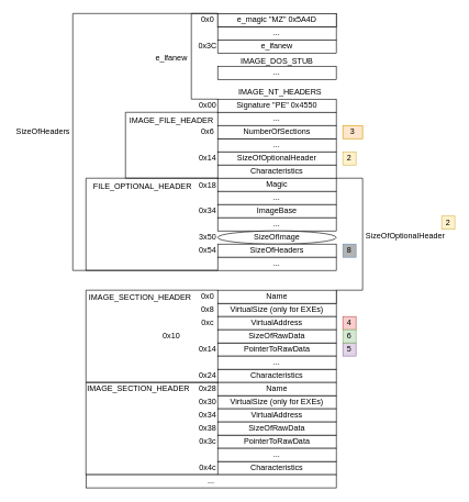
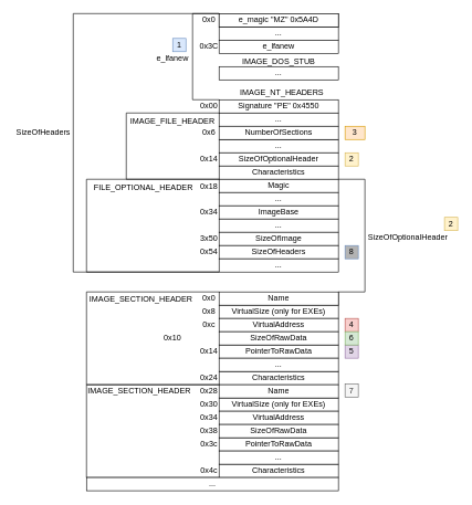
  <mxCell id="0" />
  <mxCell id="1" parent="0" />
  <mxCell id="2" value="Signature &quot;PE&quot; 0x4550" style="rounded=0;whiteSpace=wrap;html=1;" vertex="1" parent="1"><mxGeometry x="330" y="150" width="180" height="20" as="geometry" /></mxCell>
  <mxCell id="3" value="..." style="rounded=0;whiteSpace=wrap;html=1;" vertex="1" parent="1"><mxGeometry x="330" y="170" width="180" height="20" as="geometry" /></mxCell>
  <mxCell id="4" value="0x18" style="text;html=1;strokeColor=none;fillColor=none;align=center;verticalAlign=middle;whiteSpace=wrap;rounded=0;" vertex="1" parent="1"><mxGeometry x="300" y="268.5" width="30" height="25" as="geometry" /></mxCell>
  <mxCell id="5" value="e_lfanew" style="text;html=1;strokeColor=none;fillColor=none;align=center;verticalAlign=middle;whiteSpace=wrap;rounded=0;" vertex="1" parent="1"><mxGeometry x="230" y="77.5" width="60" height="20" as="geometry" /></mxCell>
  <mxCell id="6" value="" style="rounded=0;whiteSpace=wrap;html=1;" vertex="1" parent="1"><mxGeometry x="330" y="20" width="180" height="20" as="geometry" /></mxCell>
  <mxCell id="7" value="..." style="rounded=0;whiteSpace=wrap;html=1;" vertex="1" parent="1"><mxGeometry x="330" y="40" width="180" height="20" as="geometry" /></mxCell>
  <mxCell id="8" value="e_lfanew" style="rounded=0;whiteSpace=wrap;html=1;" vertex="1" parent="1"><mxGeometry x="330" y="60" width="180" height="20" as="geometry" /></mxCell>
  <mxCell id="9" value="0x3C" style="text;html=1;strokeColor=none;fillColor=none;align=center;verticalAlign=middle;whiteSpace=wrap;rounded=0;" vertex="1" parent="1"><mxGeometry x="300" y="57.5" width="30" height="25" as="geometry" /></mxCell>
  <mxCell id="10" value="e_magic &quot;MZ&quot; 0x5A4D" style="rounded=0;whiteSpace=wrap;html=1;" vertex="1" parent="1"><mxGeometry x="330" y="20" width="180" height="20" as="geometry" /></mxCell>
  <mxCell id="11" value="0x0" style="text;html=1;strokeColor=none;fillColor=none;align=center;verticalAlign=middle;whiteSpace=wrap;rounded=0;" vertex="1" parent="1"><mxGeometry x="300" y="20" width="30" height="20" as="geometry" /></mxCell>
  <mxCell id="12" value="IMAGE_NT_HEADERS" style="text;html=1;strokeColor=none;fillColor=none;align=center;verticalAlign=middle;whiteSpace=wrap;rounded=0;" vertex="1" parent="1"><mxGeometry x="365" y="130" width="120" height="18" as="geometry" /></mxCell>
  <mxCell id="13" value="" style="endArrow=none;html=1;rounded=0;exitX=0;exitY=0;exitDx=0;exitDy=0;entryX=0;entryY=0;entryDx=0;entryDy=0;" edge="1" parent="1" source="10" target="2"><mxGeometry width="50" height="50" relative="1" as="geometry"><mxPoint x="520" y="210" as="sourcePoint" /><mxPoint x="330" y="110" as="targetPoint" /><Array as="points"><mxPoint x="290" y="20" /><mxPoint x="290" y="150" /></Array></mxGeometry></mxCell>
  <mxCell id="14" value="IMAGE_DOS_STUB" style="text;html=1;strokeColor=none;fillColor=none;align=center;verticalAlign=middle;whiteSpace=wrap;rounded=0;" vertex="1" parent="1"><mxGeometry x="355" y="77.5" width="130" height="30" as="geometry" /></mxCell>
  <mxCell id="15" value="..." style="rounded=0;whiteSpace=wrap;html=1;" vertex="1" parent="1"><mxGeometry x="330" y="100" width="180" height="20" as="geometry" /></mxCell>
  <mxCell id="16" value="0x00" style="text;html=1;strokeColor=none;fillColor=none;align=center;verticalAlign=middle;whiteSpace=wrap;rounded=0;" vertex="1" parent="1"><mxGeometry x="300" y="150" width="30" height="20" as="geometry" /></mxCell>
  <mxCell id="17" value="..." style="rounded=0;whiteSpace=wrap;html=1;" vertex="1" parent="1"><mxGeometry x="330" y="210" width="180" height="20" as="geometry" /></mxCell>
  <mxCell id="18" value="NumberOfSections" style="rounded=0;whiteSpace=wrap;html=1;" vertex="1" parent="1"><mxGeometry x="330" y="190" width="180" height="20" as="geometry" /></mxCell>
  <mxCell id="19" value="SizeOfOptionalHeader" style="rounded=0;whiteSpace=wrap;html=1;" vertex="1" parent="1"><mxGeometry x="330" y="230" width="180" height="20" as="geometry" /></mxCell>
  <mxCell id="20" value="Characteristics" style="rounded=0;whiteSpace=wrap;html=1;" vertex="1" parent="1"><mxGeometry x="330" y="250" width="180" height="20" as="geometry" /></mxCell>
  <mxCell id="21" value="" style="endArrow=none;html=1;rounded=0;exitX=0;exitY=0;exitDx=0;exitDy=0;entryX=0;entryY=1;entryDx=0;entryDy=0;" edge="1" parent="1" target="20"><mxGeometry width="50" height="50" relative="1" as="geometry"><mxPoint x="330" y="170" as="sourcePoint" /><mxPoint x="330" y="300" as="targetPoint" /><Array as="points"><mxPoint x="190" y="170" /><mxPoint x="190" y="270" /></Array></mxGeometry></mxCell>
  <mxCell id="22" value="IMAGE_FILE_HEADER" style="text;html=1;strokeColor=none;fillColor=none;align=center;verticalAlign=middle;whiteSpace=wrap;rounded=0;" vertex="1" parent="1"><mxGeometry x="195" y="170" width="130" height="25" as="geometry" /></mxCell>
  <mxCell id="23" value="0x6" style="text;html=1;strokeColor=none;fillColor=none;align=center;verticalAlign=middle;whiteSpace=wrap;rounded=0;" vertex="1" parent="1"><mxGeometry x="300" y="190" width="30" height="20" as="geometry" /></mxCell>
  <mxCell id="24" value="0x14" style="text;html=1;strokeColor=none;fillColor=none;align=center;verticalAlign=middle;whiteSpace=wrap;rounded=0;" vertex="1" parent="1"><mxGeometry x="300" y="230" width="30" height="20" as="geometry" /></mxCell>
  <mxCell id="25" value="Magic" style="rounded=0;whiteSpace=wrap;html=1;" vertex="1" parent="1"><mxGeometry x="330" y="270" width="180" height="20" as="geometry" /></mxCell>
  <mxCell id="26" value="" style="endArrow=none;html=1;rounded=0;exitX=0;exitY=0;exitDx=0;exitDy=0;entryX=0;entryY=1;entryDx=0;entryDy=0;" edge="1" parent="1" target="33"><mxGeometry width="50" height="50" relative="1" as="geometry"><mxPoint x="330" y="270" as="sourcePoint" /><mxPoint x="330" y="610.5" as="targetPoint" /><Array as="points"><mxPoint y="270" x="130" /><mxPoint y="410" x="130" /></Array></mxGeometry></mxCell>
  <mxCell id="27" value="FILE_OPTIONAL_HEADER" style="text;html=1;strokeColor=none;fillColor=none;align=center;verticalAlign=middle;whiteSpace=wrap;rounded=0;" vertex="1" parent="1"><mxGeometry x="136" y="270" width="160" height="25" as="geometry" /></mxCell>
  <mxCell id="28" value="..." style="rounded=0;whiteSpace=wrap;html=1;" vertex="1" parent="1"><mxGeometry x="330" y="290" width="180" height="20" as="geometry" /></mxCell>
  <mxCell id="29" value="ImageBase" style="rounded=0;whiteSpace=wrap;html=1;" vertex="1" parent="1"><mxGeometry x="330" y="310" width="180" height="20" as="geometry" /></mxCell>
  <mxCell id="30" value="..." style="rounded=0;whiteSpace=wrap;html=1;" vertex="1" parent="1"><mxGeometry x="330" y="330" width="180" height="20" as="geometry" /></mxCell>
- <mxCell id="31" value="SizeOfImage" style="ellipse;whiteSpace=wrap;html=1;" vertex="1" parent="1"><mxGeometry x="330" y="350" width="180" height="20" as="geometry" /></mxCell>
+ <mxCell id="31" value="SizeOfImage" style="rounded=0;whiteSpace=wrap;html=1;" vertex="1" parent="1"><mxGeometry x="330" y="350" width="180" height="20" as="geometry" /></mxCell>
  <mxCell id="32" value="SizeOfHeaders" style="rounded=0;whiteSpace=wrap;html=1;" vertex="1" parent="1"><mxGeometry x="330" y="370" width="180" height="20" as="geometry" /></mxCell>
  <mxCell id="33" value="..." style="rounded=0;whiteSpace=wrap;html=1;" vertex="1" parent="1"><mxGeometry x="330" y="390" width="180" height="20" as="geometry" /></mxCell>
+ <mxCell id="34" value="1" style="text;html=1;strokeColor=#6c8ebf;fillColor=#dae8fc;align=center;verticalAlign=middle;whiteSpace=wrap;rounded=0;" vertex="1" parent="1"><mxGeometry x="260" y="57.5" width="20" height="20" as="geometry" /></mxCell>
  <mxCell id="35" value="0x34" style="text;html=1;strokeColor=none;fillColor=none;align=center;verticalAlign=middle;whiteSpace=wrap;rounded=0;" vertex="1" parent="1"><mxGeometry x="300" y="307.5" width="30" height="25" as="geometry" /></mxCell>
  <mxCell id="36" value="3x50" style="text;html=1;strokeColor=none;fillColor=none;align=center;verticalAlign=middle;whiteSpace=wrap;rounded=0;" vertex="1" parent="1"><mxGeometry x="300" y="347.5" width="30" height="25" as="geometry" /></mxCell>
  <mxCell id="37" value="0x54" style="text;html=1;strokeColor=none;fillColor=none;align=center;verticalAlign=middle;whiteSpace=wrap;rounded=0;" vertex="1" parent="1"><mxGeometry x="300" y="367.5" width="30" height="25" as="geometry" /></mxCell>
  <mxCell id="38" value="2" style="text;html=1;strokeColor=#d6b656;fillColor=#fff2cc;align=center;verticalAlign=middle;whiteSpace=wrap;rounded=0;" vertex="1" parent="1"><mxGeometry x="520" y="230" width="20" height="20" as="geometry" /></mxCell>
  <mxCell id="39" value="" style="endArrow=none;html=1;rounded=0;exitX=1;exitY=1;exitDx=0;exitDy=0;entryX=1;entryY=0;entryDx=0;entryDy=0;edgeStyle=orthogonalEdgeStyle;" edge="1" parent="1" source="20" target="42"><mxGeometry width="50" height="50" relative="1" as="geometry"><mxPoint x="470" y="200" as="sourcePoint" /><mxPoint x="520" y="150" as="targetPoint" /><Array as="points"><mxPoint x="550" y="270" /><mxPoint x="550" y="440" /></Array></mxGeometry></mxCell>
  <mxCell id="40" value="SizeOfOptionalHeader" style="text;html=1;strokeColor=none;fillColor=none;align=center;verticalAlign=middle;whiteSpace=wrap;rounded=0;" vertex="1" parent="1"><mxGeometry x="550" y="347.5" width="130" height="20" as="geometry" /></mxCell>
  <mxCell id="41" value="2" style="text;html=1;strokeColor=#d6b656;fillColor=#fff2cc;align=center;verticalAlign=middle;whiteSpace=wrap;rounded=0;" vertex="1" parent="1"><mxGeometry x="670" y="327.5" width="20" height="20" as="geometry" /></mxCell>
  <mxCell id="42" value="VirtualSize (only for EXEs)" style="rounded=0;whiteSpace=wrap;html=1;" vertex="1" parent="1"><mxGeometry x="330" y="460" width="180" height="20" as="geometry" /></mxCell>
  <mxCell id="43" value="VirtualAddress" style="rounded=0;whiteSpace=wrap;html=1;" vertex="1" parent="1"><mxGeometry x="330" y="480" width="180" height="20" as="geometry" /></mxCell>
  <mxCell id="44" value="IMAGE_SECTION_HEADER" style="text;html=1;strokeColor=none;fillColor=none;align=center;verticalAlign=middle;whiteSpace=wrap;rounded=0;" vertex="1" parent="1"><mxGeometry x="135" y="442" width="155" height="18" as="geometry" /></mxCell>
  <mxCell id="45" value="0xc" style="text;html=1;strokeColor=none;fillColor=none;align=center;verticalAlign=middle;whiteSpace=wrap;rounded=0;" vertex="1" parent="1"><mxGeometry x="300" y="480" width="30" height="20" as="geometry" /></mxCell>
  <mxCell id="46" value="PointerToRawData" style="rounded=0;whiteSpace=wrap;html=1;" vertex="1" parent="1"><mxGeometry x="330" y="520" width="180" height="20" as="geometry" /></mxCell>
  <mxCell id="47" value="SizeOfRawData" style="rounded=0;whiteSpace=wrap;html=1;" vertex="1" parent="1"><mxGeometry x="330" y="500" width="180" height="20" as="geometry" /></mxCell>
  <mxCell id="48" value="Characteristics" style="rounded=0;whiteSpace=wrap;html=1;" vertex="1" parent="1"><mxGeometry x="330" y="560" width="180" height="20" as="geometry" /></mxCell>
  <mxCell id="49" value="0x10" style="text;html=1;strokeColor=none;fillColor=none;align=center;verticalAlign=middle;whiteSpace=wrap;rounded=0;" vertex="1" parent="1"><mxGeometry x="245" y="500" width="30" height="20" as="geometry" /></mxCell>
  <mxCell id="50" value="3" style="text;html=1;strokeColor=#d79b00;fillColor=#ffe6cc;align=center;verticalAlign=middle;whiteSpace=wrap;rounded=0;" vertex="1" parent="1"><mxGeometry x="520" y="190" width="30" height="20" as="geometry" /></mxCell>
  <mxCell id="51" value="4" style="text;html=1;strokeColor=#b85450;fillColor=#f8cecc;align=center;verticalAlign=middle;whiteSpace=wrap;rounded=0;" vertex="1" parent="1"><mxGeometry x="520" y="480" width="20" height="20" as="geometry" /></mxCell>
  <mxCell id="52" value="0x14" style="text;html=1;strokeColor=none;fillColor=none;align=center;verticalAlign=middle;whiteSpace=wrap;rounded=0;" vertex="1" parent="1"><mxGeometry x="300" y="520" width="30" height="20" as="geometry" /></mxCell>
  <mxCell id="53" value="..." style="rounded=0;whiteSpace=wrap;html=1;" vertex="1" parent="1"><mxGeometry x="330" y="540" width="180" height="20" as="geometry" /></mxCell>
  <mxCell id="54" value="0x0" style="text;html=1;strokeColor=none;fillColor=none;align=center;verticalAlign=middle;whiteSpace=wrap;rounded=0;" vertex="1" parent="1"><mxGeometry x="300" y="440" width="30" height="20" as="geometry" /></mxCell>
  <mxCell id="55" value="Name" style="rounded=0;whiteSpace=wrap;html=1;" vertex="1" parent="1"><mxGeometry x="330" y="440" width="180" height="20" as="geometry" /></mxCell>
  <mxCell id="56" value="0x8" style="text;html=1;strokeColor=none;fillColor=none;align=center;verticalAlign=middle;whiteSpace=wrap;rounded=0;" vertex="1" parent="1"><mxGeometry x="300" y="460" width="30" height="20" as="geometry" /></mxCell>
  <mxCell id="57" value="0x24" style="text;html=1;strokeColor=none;fillColor=none;align=center;verticalAlign=middle;whiteSpace=wrap;rounded=0;" vertex="1" parent="1"><mxGeometry x="300" y="560" width="30" height="20" as="geometry" /></mxCell>
  <mxCell id="58" value="5" style="text;html=1;strokeColor=#9673a6;fillColor=#e1d5e7;align=center;verticalAlign=middle;whiteSpace=wrap;rounded=0;" vertex="1" parent="1"><mxGeometry x="520" y="520" width="20" height="20" as="geometry" /></mxCell>
  <mxCell id="59" value="6" style="text;html=1;strokeColor=#82b366;fillColor=#d5e8d4;align=center;verticalAlign=middle;whiteSpace=wrap;rounded=0;" vertex="1" parent="1"><mxGeometry x="520" y="500" width="20" height="20" as="geometry" /></mxCell>
  <mxCell id="60" value="VirtualSize (only for EXEs)" style="rounded=0;whiteSpace=wrap;html=1;" vertex="1" parent="1"><mxGeometry x="330" y="600" width="180" height="20" as="geometry" /></mxCell>
  <mxCell id="61" value="VirtualAddress" style="rounded=0;whiteSpace=wrap;html=1;" vertex="1" parent="1"><mxGeometry x="330" y="620" width="180" height="20" as="geometry" /></mxCell>
  <mxCell id="62" value="0x34" style="text;html=1;strokeColor=none;fillColor=none;align=center;verticalAlign=middle;whiteSpace=wrap;rounded=0;" vertex="1" parent="1"><mxGeometry x="300" y="620" width="30" height="20" as="geometry" /></mxCell>
  <mxCell id="63" value="PointerToRawData" style="rounded=0;whiteSpace=wrap;html=1;" vertex="1" parent="1"><mxGeometry x="330" y="660" width="180" height="20" as="geometry" /></mxCell>
  <mxCell id="64" value="SizeOfRawData" style="rounded=0;whiteSpace=wrap;html=1;" vertex="1" parent="1"><mxGeometry x="330" y="640" width="180" height="20" as="geometry" /></mxCell>
  <mxCell id="65" value="Characteristics" style="rounded=0;whiteSpace=wrap;html=1;" vertex="1" parent="1"><mxGeometry x="330" y="700" width="180" height="20" as="geometry" /></mxCell>
  <mxCell id="66" value="0x38" style="text;html=1;strokeColor=none;fillColor=none;align=center;verticalAlign=middle;whiteSpace=wrap;rounded=0;" vertex="1" parent="1"><mxGeometry x="300" y="640" width="30" height="20" as="geometry" /></mxCell>
  <mxCell id="67" value="0x3c" style="text;html=1;strokeColor=none;fillColor=none;align=center;verticalAlign=middle;whiteSpace=wrap;rounded=0;" vertex="1" parent="1"><mxGeometry x="300" y="660" width="30" height="20" as="geometry" /></mxCell>
  <mxCell id="68" value="..." style="rounded=0;whiteSpace=wrap;html=1;" vertex="1" parent="1"><mxGeometry x="330" y="680" width="180" height="20" as="geometry" /></mxCell>
  <mxCell id="69" value="0x28" style="text;html=1;strokeColor=none;fillColor=none;align=center;verticalAlign=middle;whiteSpace=wrap;rounded=0;" vertex="1" parent="1"><mxGeometry x="300" y="580" width="30" height="20" as="geometry" /></mxCell>
  <mxCell id="70" value="Name" style="rounded=0;whiteSpace=wrap;html=1;" vertex="1" parent="1"><mxGeometry x="330" y="580" width="180" height="20" as="geometry" /></mxCell>
  <mxCell id="71" value="0x30" style="text;html=1;strokeColor=none;fillColor=none;align=center;verticalAlign=middle;whiteSpace=wrap;rounded=0;" vertex="1" parent="1"><mxGeometry x="300" y="600" width="30" height="20" as="geometry" /></mxCell>
  <mxCell id="72" value="0x4c" style="text;html=1;strokeColor=none;fillColor=none;align=center;verticalAlign=middle;whiteSpace=wrap;rounded=0;" vertex="1" parent="1"><mxGeometry x="300" y="700" width="30" height="20" as="geometry" /></mxCell>
  <mxCell id="73" value="" style="endArrow=none;html=1;rounded=0;exitX=0;exitY=0;exitDx=0;exitDy=0;entryX=0;entryY=1;entryDx=0;entryDy=0;" edge="1" parent="1"><mxGeometry width="50" height="50" relative="1" as="geometry"><mxPoint x="330" y="440" as="sourcePoint" /><mxPoint x="330" y="580" as="targetPoint" /><Array as="points"><mxPoint y="440" x="130" /><mxPoint y="580" x="130" /></Array></mxGeometry></mxCell>
  <mxCell id="74" value="" style="endArrow=none;html=1;rounded=0;exitX=0;exitY=0;exitDx=0;exitDy=0;entryX=0;entryY=1;entryDx=0;entryDy=0;" edge="1" parent="1"><mxGeometry width="50" height="50" relative="1" as="geometry"><mxPoint x="330" y="580" as="sourcePoint" /><mxPoint x="330" y="720" as="targetPoint" /><Array as="points"><mxPoint y="580" x="130" /><mxPoint y="720" x="130" /></Array></mxGeometry></mxCell>
  <mxCell id="75" value="IMAGE_SECTION_HEADER" style="text;html=1;strokeColor=none;fillColor=none;align=center;verticalAlign=middle;whiteSpace=wrap;rounded=0;" vertex="1" parent="1"><mxGeometry y="581" width="160" height="18" as="geometry" x="130" /></mxCell>
  <mxCell id="76" value="..." style="rounded=0;whiteSpace=wrap;html=1;" vertex="1" parent="1"><mxGeometry y="720" width="380" height="20" as="geometry" x="130" /></mxCell>
+ <mxCell id="77" value="7" style="text;html=1;strokeColor=#666666;fillColor=#f5f5f5;align=center;verticalAlign=middle;whiteSpace=wrap;rounded=0;fontColor=#333333;" vertex="1" parent="1"><mxGeometry x="520" y="579" width="20" height="20" as="geometry" /></mxCell>
  <mxCell id="78" value="8" style="text;html=1;strokeColor=#6c8ebf;fillColor=#B3B3B3;align=center;verticalAlign=middle;whiteSpace=wrap;rounded=0;" vertex="1" parent="1"><mxGeometry x="520" y="370" width="20" height="20" as="geometry" /></mxCell>
  <mxCell id="79" value="" style="endArrow=none;html=1;rounded=0;entryX=1;entryY=0;entryDx=0;entryDy=0;exitX=0;exitY=1;exitDx=0;exitDy=0;edgeStyle=orthogonalEdgeStyle;" edge="1" parent="1" source="33" target="11"><mxGeometry width="50" height="50" relative="1" as="geometry"><mxPoint x="240" y="250" as="sourcePoint" /><mxPoint x="290" y="200" as="targetPoint" /><Array as="points"><mxPoint x="110" y="410" /><mxPoint x="110" y="20" /></Array></mxGeometry></mxCell>
  <mxCell id="80" value="SizeOfHeaders" style="text;html=1;strokeColor=none;fillColor=none;align=center;verticalAlign=middle;whiteSpace=wrap;rounded=0;" vertex="1" parent="1"><mxGeometry x="20" y="185" width="90" height="30" as="geometry" /></mxCell>
